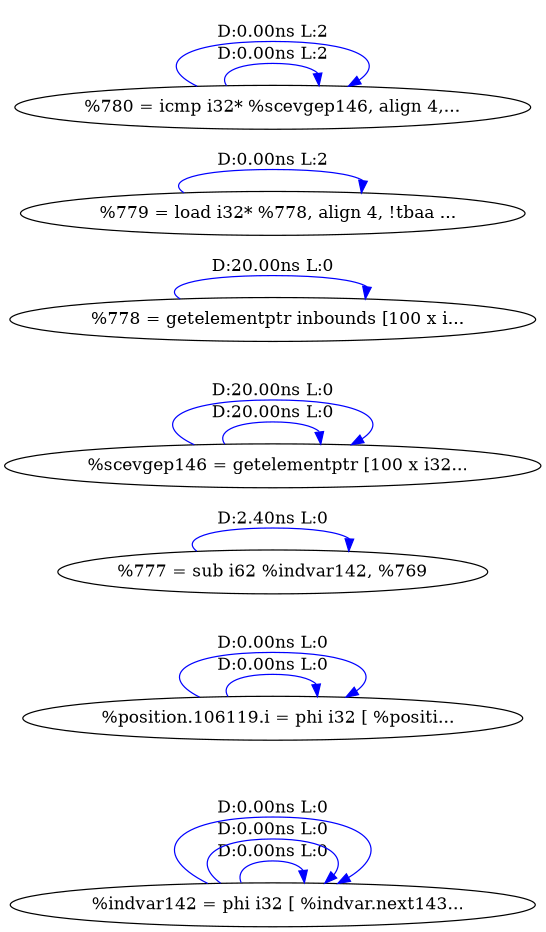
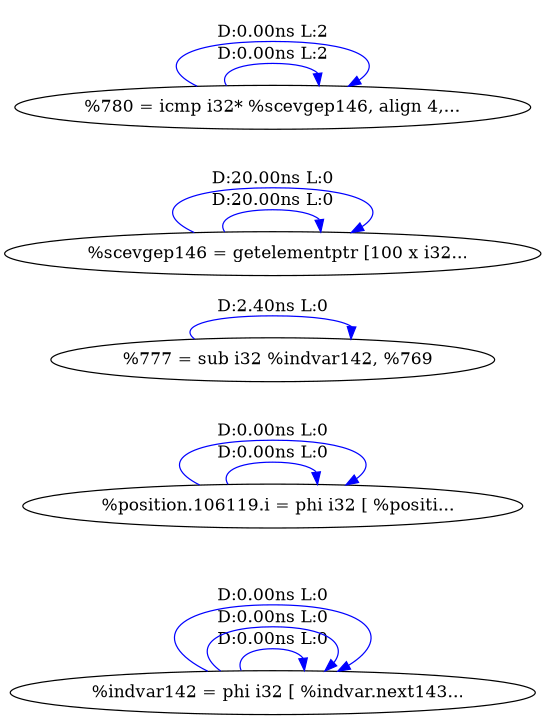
  digraph {
    rankdir=LR
    edge [color=blue]
    n1 [label="  %indvar142 = phi i32 [ %indvar.next143..."]
    n2 [label="  %position.106119.i = phi i32 [ %positi..."]
-   n3 [label="%777 = sub i62 %indvar142, %769"]
+   n3 [label="  %777 = sub i32 %indvar142, %769"]
    n4 [label="  %scevgep146 = getelementptr [100 x i32..."]
-   n5 [label="  %778 = getelementptr inbounds [100 x i..."]
-   n6 [label="  %779 = load i32* %778, align 4, !tbaa ..."]
    n7 [label="%780 = icmp i32* %scevgep146, align 4,..."]
    n1 -> n1 [label="D:0.00ns L:0"]
    n1 -> n1 [label="D:0.00ns L:0"]
    n1 -> n1 [label="D:0.00ns L:0"]
    n2 -> n2 [label="D:0.00ns L:0"]
    n2 -> n2 [label="D:0.00ns L:0"]
    n3 -> n3 [label="D:2.40ns L:0"]
    n4 -> n4 [label="D:20.00ns L:0"]
    n4 -> n4 [label="D:20.00ns L:0"]
-   n5 -> n5 [label="D:20.00ns L:0"]
-   n6 -> n6 [label="D:0.00ns L:2"]
    n7 -> n7 [label="D:0.00ns L:2"]
    n7 -> n7 [label="D:0.00ns L:2"]
  }
